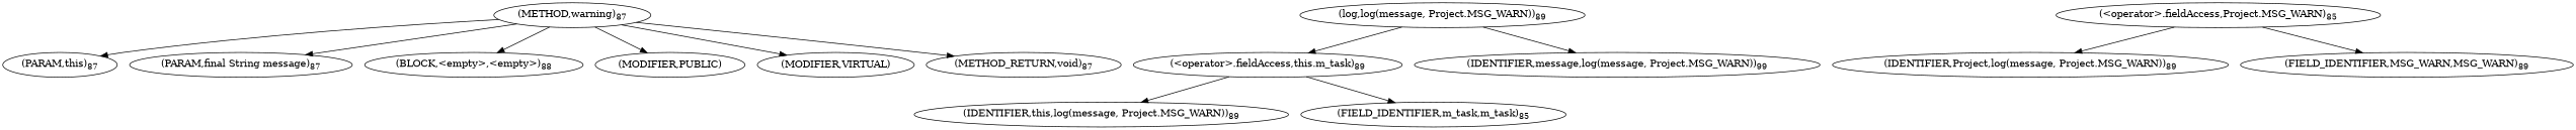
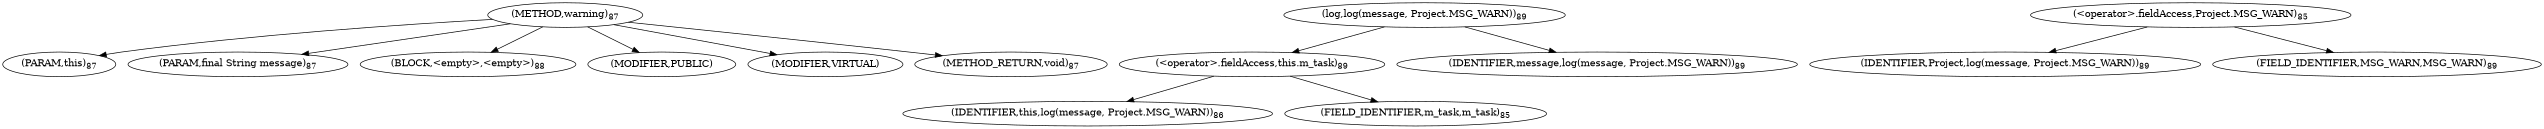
  digraph {
    n1 [label=<(METHOD,warning)<SUB>87</SUB>>]
    n2 [label=<(PARAM,this)<SUB>87</SUB>>]
    n3 [label=<(PARAM,final String message)<SUB>87</SUB>>]
    n4 [label=<(BLOCK,&lt;empty&gt;,&lt;empty&gt;)<SUB>88</SUB>>]
    n5 [label=<(MODIFIER,PUBLIC)>]
    n6 [label=<(MODIFIER,VIRTUAL)>]
    n7 [label=<(METHOD_RETURN,void)<SUB>87</SUB>>]
    n8 [label=<(log,log(message, Project.MSG_WARN))<SUB>89</SUB>>]
    n9 [label=<(&lt;operator&gt;.fieldAccess,this.m_task)<SUB>89</SUB>>]
-   n10 [label=<(IDENTIFIER,message,log(message, Project.MSG_WARN))<SUB>99</SUB>>]
-   n11 [label=<(IDENTIFIER,this,log(message, Project.MSG_WARN))<SUB>89</SUB>>]
+   n10 [label=<(IDENTIFIER,message,log(message, Project.MSG_WARN))<SUB>89</SUB>>]
+   n11 [label=<(IDENTIFIER,this,log(message, Project.MSG_WARN))<SUB>86</SUB>>]
    n12 [label=<(FIELD_IDENTIFIER,m_task,m_task)<SUB>85</SUB>>]
    n13 [label=<(&lt;operator&gt;.fieldAccess,Project.MSG_WARN)<SUB>85</SUB>>]
    n14 [label=<(IDENTIFIER,Project,log(message, Project.MSG_WARN))<SUB>89</SUB>>]
    n15 [label=<(FIELD_IDENTIFIER,MSG_WARN,MSG_WARN)<SUB>89</SUB>>]
    n1 -> n2
    n1 -> n3
    n1 -> n4
    n1 -> n5
    n1 -> n6
    n1 -> n7
    n8 -> n9
    n8 -> n10
    n9 -> n11
    n9 -> n12
    n13 -> n14
    n13 -> n15
  }
